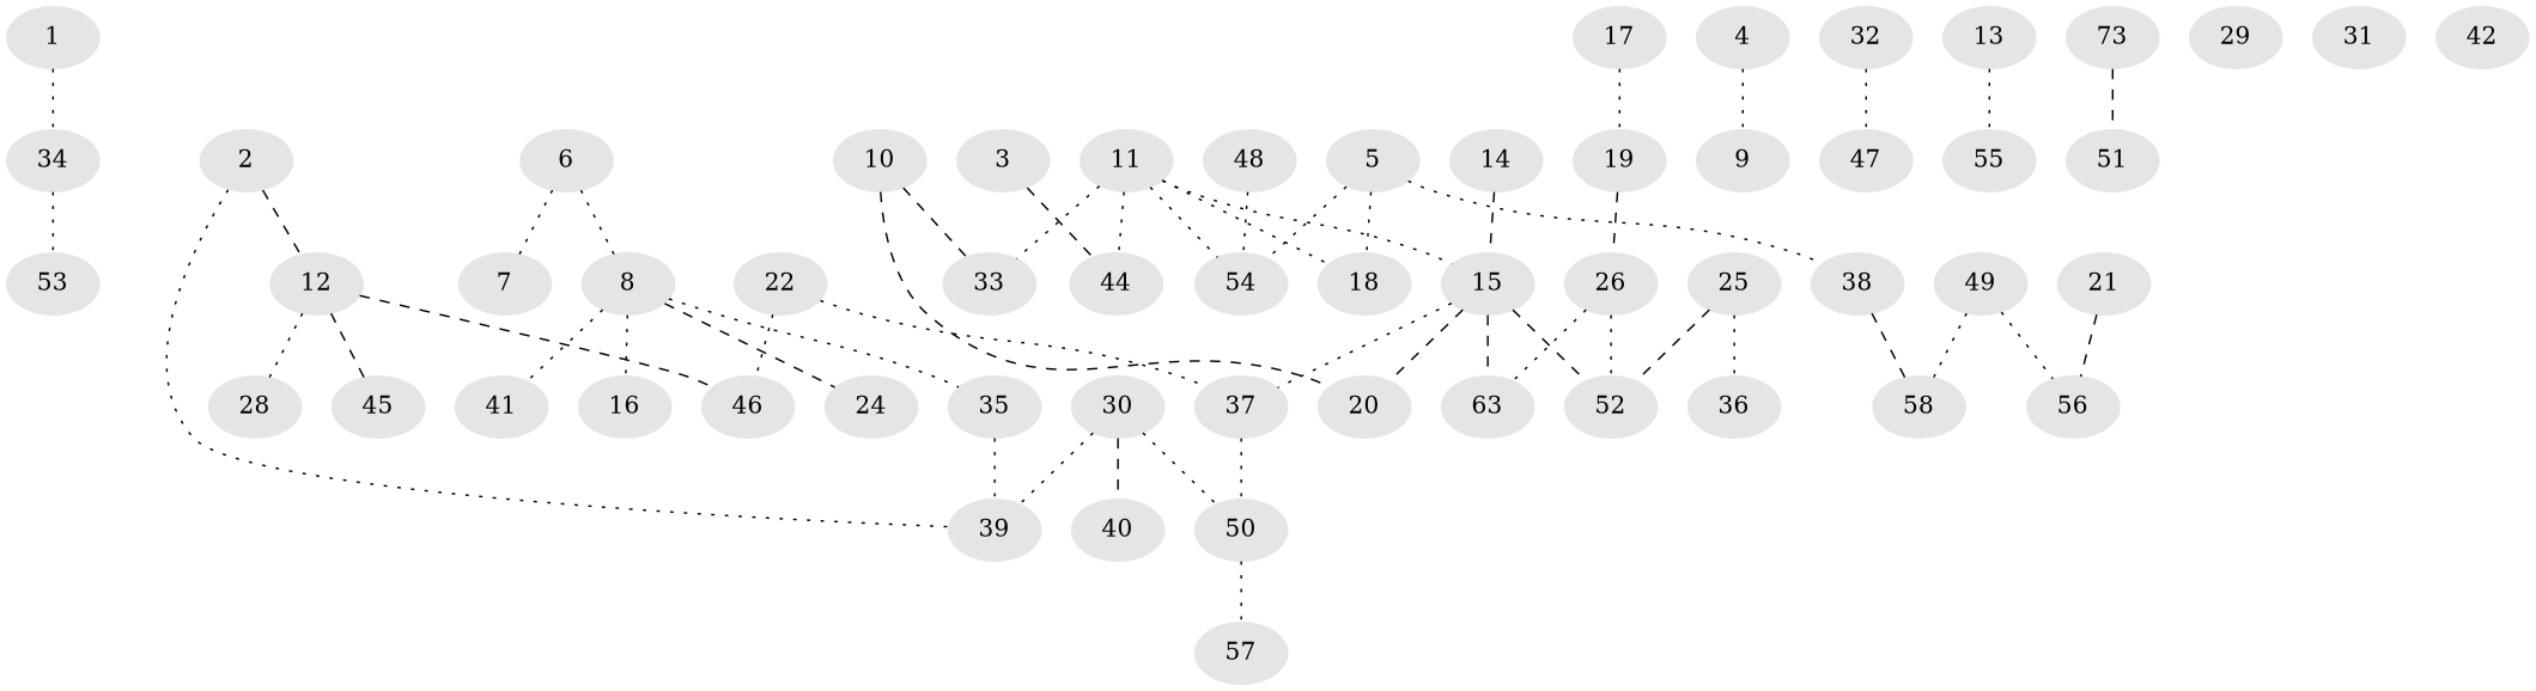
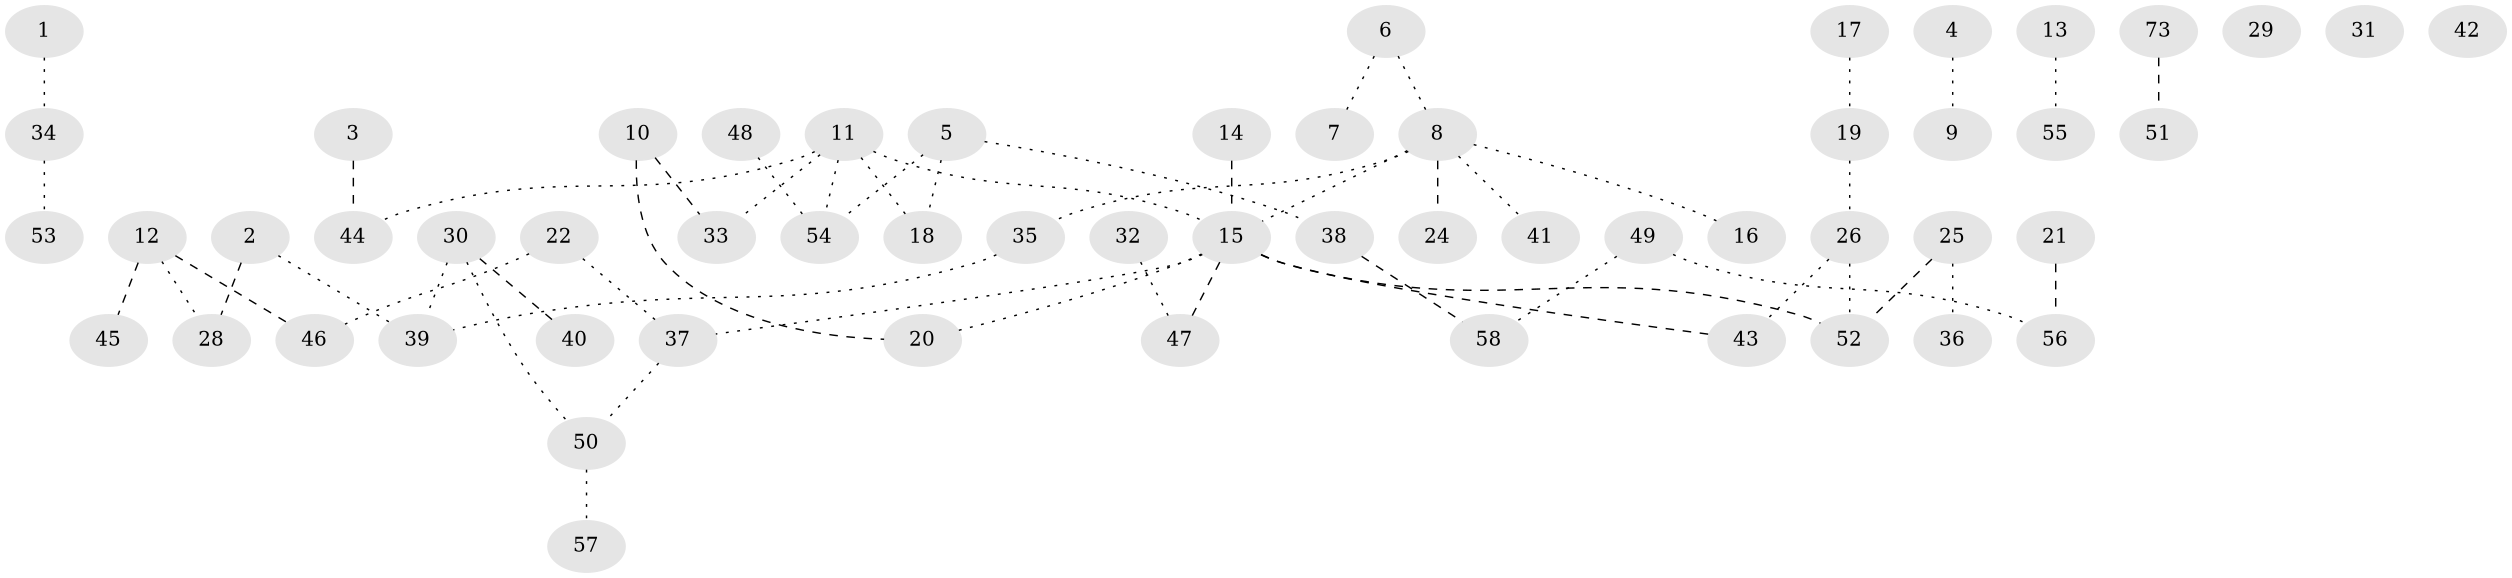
  graph {
    node [color=gray90 style=filled]
    edge [style=dotted]
    1
    34
    53
    2
    28
    39
    3
    44
    4
    9
    5
    18
    38
    54
    58
    6
    7
    8
    15
    16
    24
    35
    41
    20
    37
-   43 [label=63]
+   43
    47
    52
    10
    33
    11
    12
    45
    46
    13
    55
    14
    50
    17
    19
    26
    21
    56
    22
    n45 [label=73]
    51
    25
    36
    29
    30
    40
    57
    31
    32
    42
    48
    49
    1 -- 34
    34 -- 53
-   2 -- 12 [style=dashed]
+   2 -- 28 [style=dashed]
    2 -- 39
    3 -- 44 [style=dashed]
    4 -- 9
    5 -- 18
    5 -- 38
    5 -- 54
    38 -- 58 [style=dashed]
    6 -- 7
    6 -- 8
+   8 -- 15
    8 -- 16
    8 -- 24 [style=dashed]
    8 -- 35
    8 -- 41
-   15 -- 20 [style=dashed]
+   15 -- 20
    15 -- 37
    15 -- 43 [style=dashed]
+   15 -- 47 [style=dashed]
    15 -- 52 [style=dashed]
    35 -- 39
    37 -- 50
    10 -- 20 [style=dashed]
    10 -- 33 [style=dashed]
    11 -- 44
    11 -- 18
    11 -- 54
    11 -- 15
    11 -- 33
    12 -- 28
    12 -- 45 [style=dashed]
    12 -- 46 [style=dashed]
    13 -- 55
    14 -- 15 [style=dashed]
    50 -- 57
    17 -- 19
-   19 -- 26 [style=dashed]
+   19 -- 26
    26 -- 43
    26 -- 52
    21 -- 56 [style=dashed]
    22 -- 37
    22 -- 46
    n45 -- 51 [style=dashed]
    25 -- 52 [style=dashed]
    25 -- 36
    30 -- 39
    30 -- 50
    30 -- 40 [style=dashed]
    32 -- 47
    48 -- 54
    49 -- 58
    49 -- 56
  }
